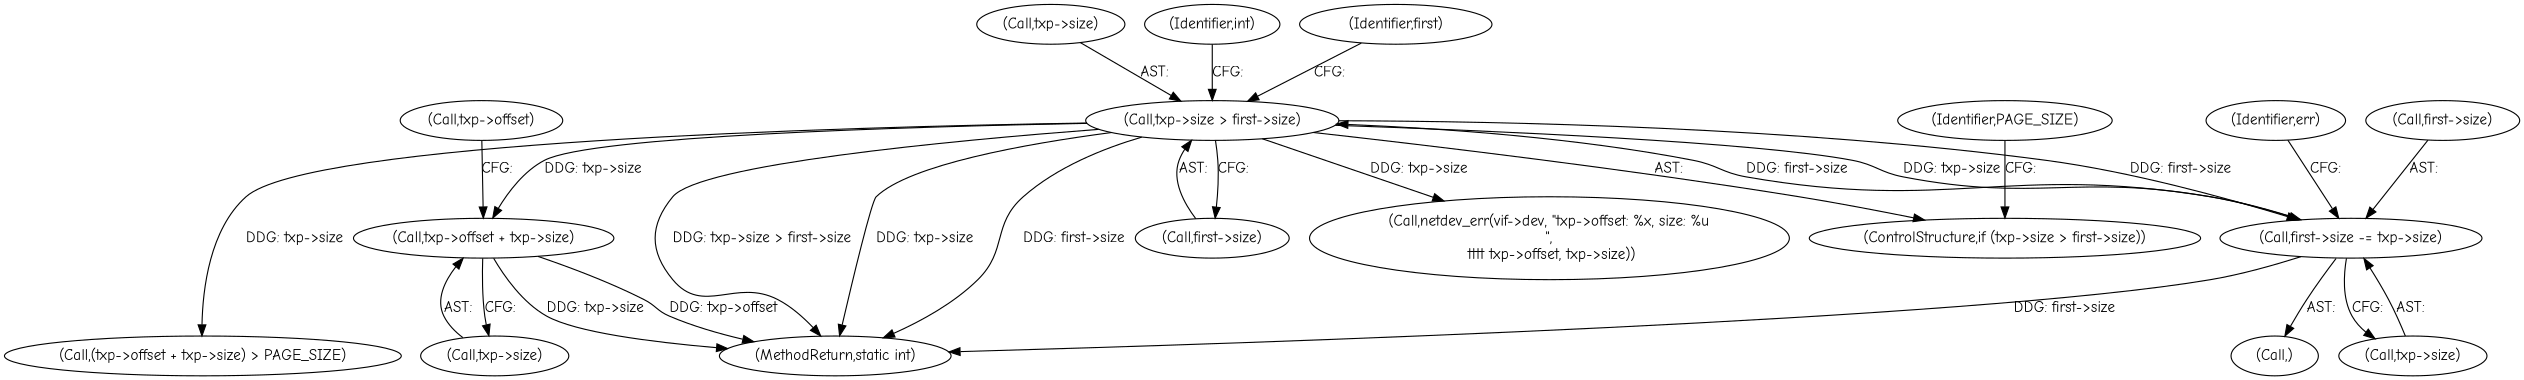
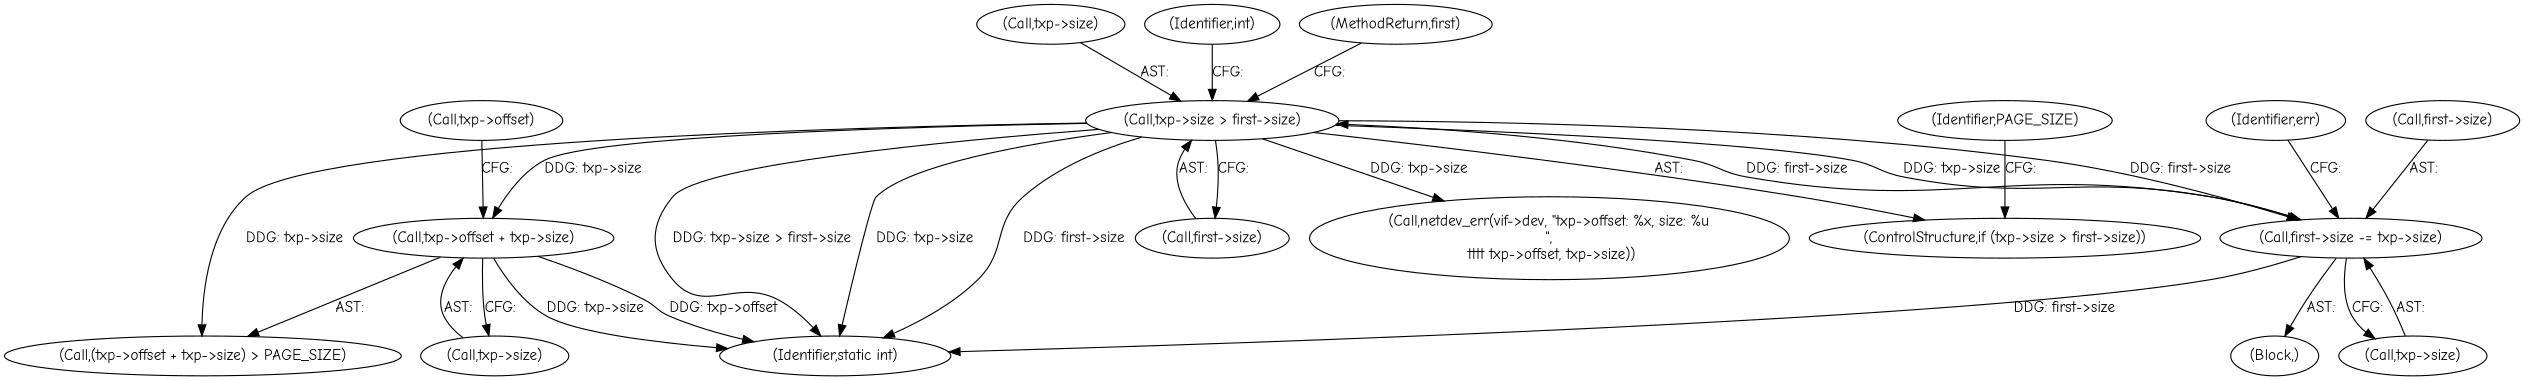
  digraph {
    fontname="Comic Neue"
    node [fontname="Comic Neue"]
    edge [fontname="Comic Neue"]
    n1 [label="(Call,txp->offset + txp->size)"]
-   n2 [label="(MethodReturn,static int)"]
+   n2 [label="(Identifier,static int)"]
    n3 [label="(Call,txp->size)"]
    n4 [label="(Call,(txp->offset + txp->size) > PAGE_SIZE)"]
    n5 [label="(Call,txp->size > first->size)"]
    n6 [label="(Call,first->size -= txp->size)"]
    n7 [label="(Call,first->size)"]
    n8 [label="(Call,netdev_err(vif->dev, \"txp->offset: %x, size: %u\n\",\n \t\t\t\t txp->offset, txp->size))"]
    n9 [label="(ControlStructure,if (txp->size > first->size))"]
    n10 [label="(Call,txp->size)"]
-   n11 [label="(Call,)"]
+   n11 [label="(Block,)"]
    n12 [label="(Identifier,PAGE_SIZE)"]
    n13 [label="(Call,txp->offset)"]
    n14 [label="(Call,txp->size)"]
    n15 [label="(Identifier,int)"]
    n16 [label="(Call,first->size)"]
-   n17 [label="(Identifier,first)"]
+   n17 [label="(MethodReturn,first)"]
    n18 [label="(Identifier,err)"]
    n1 -> n2 [label="DDG: txp->size"]
    n1 -> n2 [label="DDG: txp->offset"]
    n1 -> n3 [label="CFG: "]
+   n1 -> n4 [label="AST: "]
    n3 -> n1 [label="AST: "]
    n5 -> n1 [label="DDG: txp->size"]
    n5 -> n2 [label="DDG: first->size"]
    n5 -> n2 [label="DDG: txp->size > first->size"]
    n5 -> n2 [label="DDG: txp->size"]
    n5 -> n4 [label="DDG: txp->size"]
    n5 -> n6 [label="DDG: txp->size"]
    n5 -> n6 [label="DDG: first->size"]
    n5 -> n7 [label="CFG: "]
    n5 -> n8 [label="DDG: txp->size"]
    n5 -> n9 [label="AST: "]
    n6 -> n2 [label="DDG: first->size"]
    n6 -> n5 [label="DDG: first->size"]
    n6 -> n10 [label="CFG: "]
    n6 -> n11 [label="AST: "]
    n7 -> n5 [label="AST: "]
    n10 -> n6 [label="AST: "]
    n12 -> n9 [label="CFG: "]
    n13 -> n1 [label="CFG: "]
    n14 -> n5 [label="AST: "]
    n15 -> n5 [label="CFG: "]
    n16 -> n6 [label="AST: "]
    n17 -> n5 [label="CFG: "]
    n18 -> n6 [label="CFG: "]
  }
